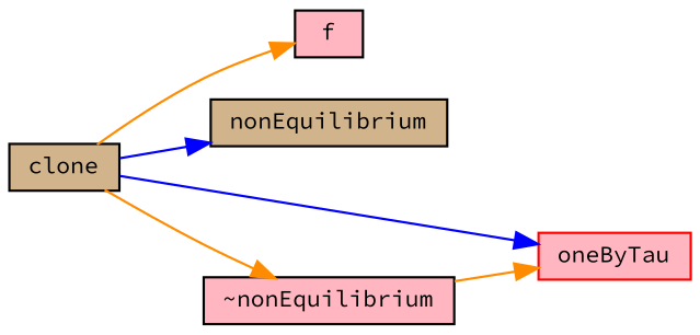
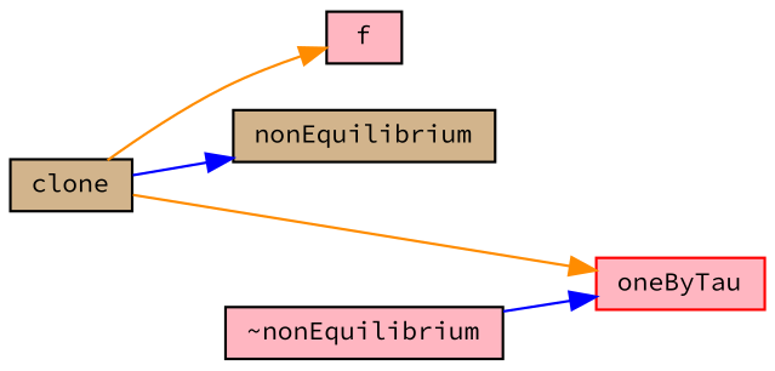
  digraph {
    fontname="Source Code Pro"
    rankdir=LR
    node [color=black fillcolor=lightpink fontname="Source Code Pro" fontsize=10 shape=record style=filled]
    edge [color=darkorange fontname="Source Code Pro" fontsize=10 labelfontname=FreeSans labelfontsize=10 style=solid]
    n1 [fillcolor=tan fontcolor=black height=0.2 label=clone width=0.4]
    n2 [height=0.2 label=f width=0.4]
    n3 [fillcolor=tan height=0.2 label=nonEquilibrium width=0.4]
    n4 [color=red height=0.2 label=oneByTau width=0.4]
    n5 [height=0.2 label="~nonEquilibrium" width=0.4]
    n1 -> n2
    n1 -> n3 [color=blue]
-   n1 -> n4 [color=blue]
-   n1 -> n5
-   n5 -> n4
+   n1 -> n4
+   n5 -> n4 [color=blue]
  }
